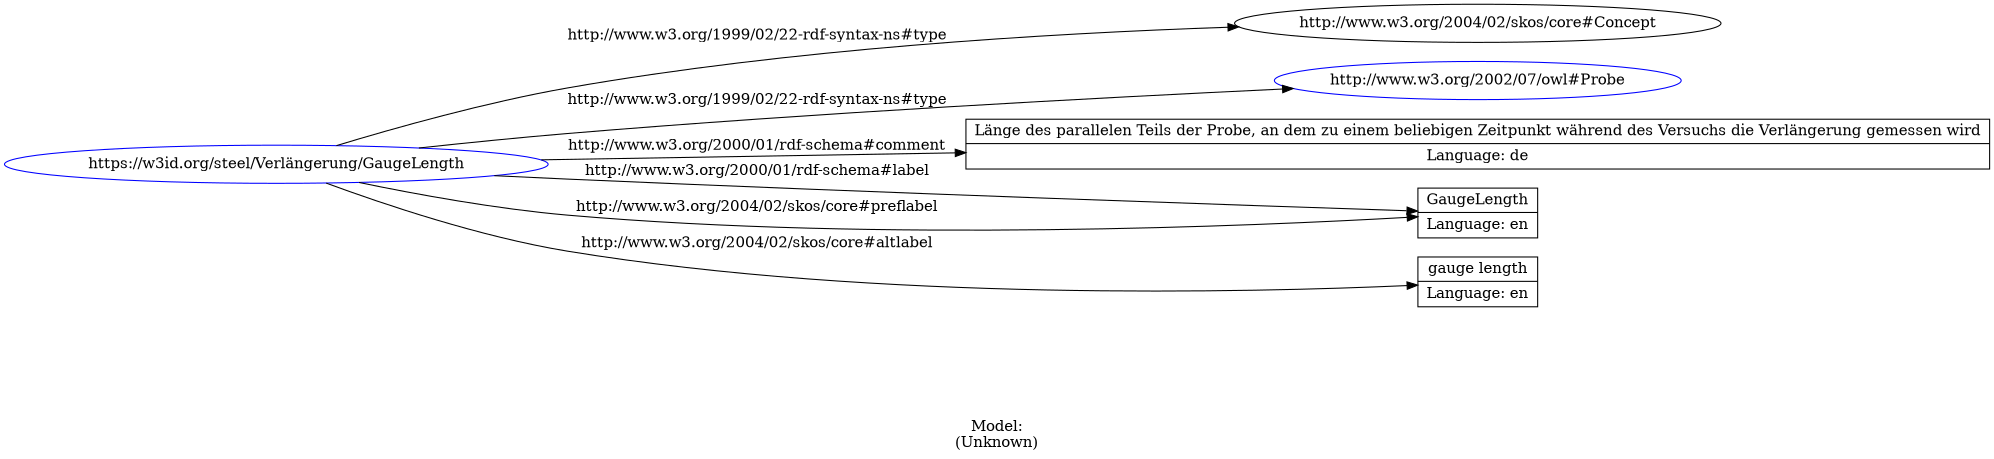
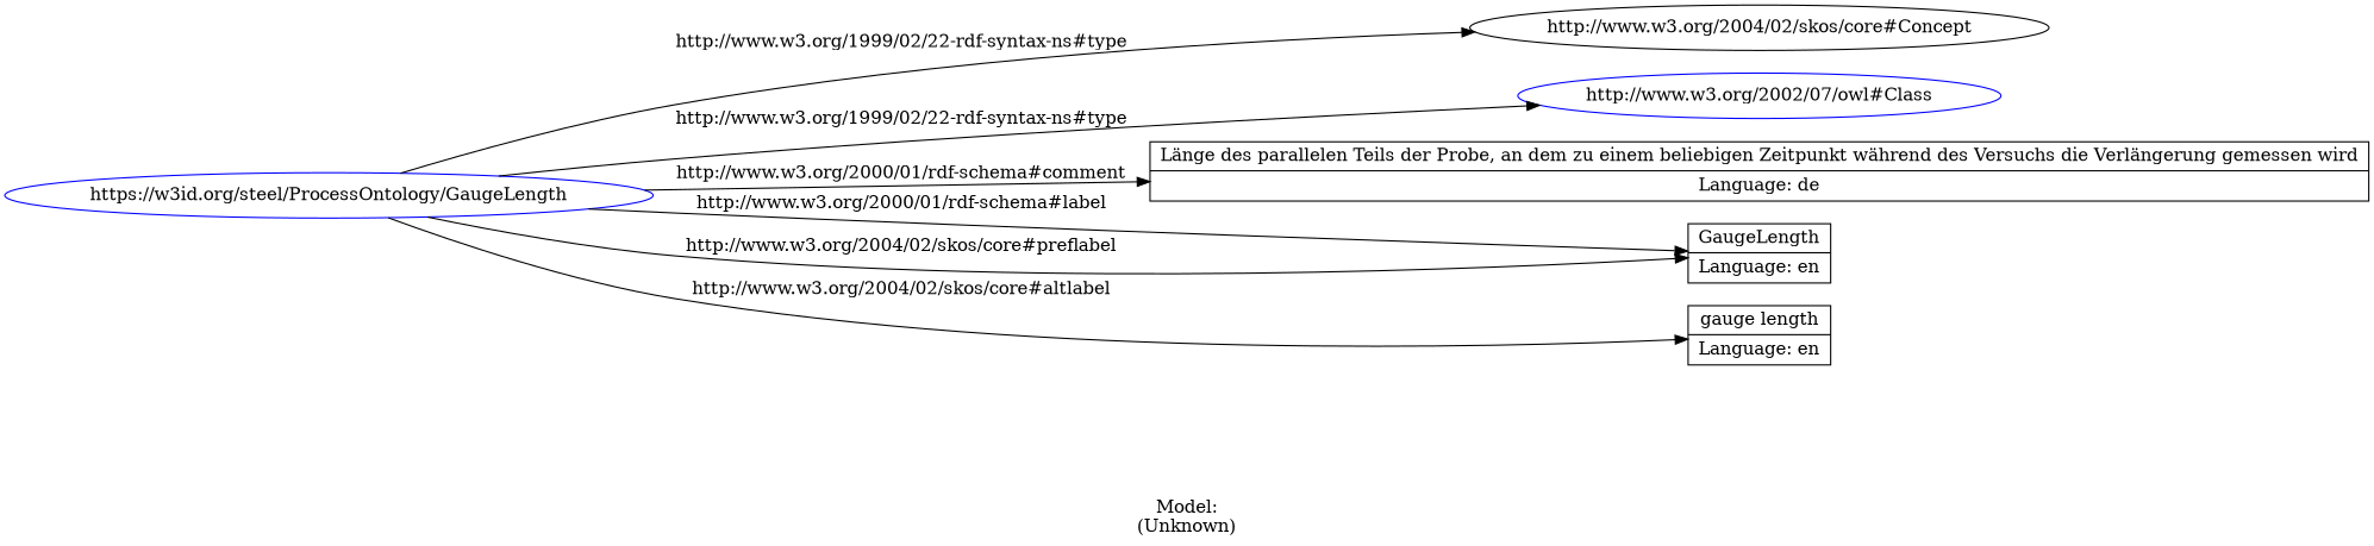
  digraph {
    label="\n\nModel:\n(Unknown)"
    rankdir=LR
    node [shape=ellipse]
-   n1 [color=blue label="https://w3id.org/steel/Verlängerung/GaugeLength"]
+   n1 [color=blue label="https://w3id.org/steel/ProcessOntology/GaugeLength"]
    n2 [color=black label="http://www.w3.org/2004/02/skos/core#Concept"]
-   n3 [color=blue label="http://www.w3.org/2002/07/owl#Probe"]
+   n3 [color=blue label="http://www.w3.org/2002/07/owl#Class"]
    n4 [label="Länge des parallelen Teils der Probe, an dem zu einem beliebigen Zeitpunkt während des Versuchs die Verlängerung gemessen wird|Language: de" shape=record]
    n5 [label="GaugeLength|Language: en" shape=record]
    n6 [label="gauge length|Language: en" shape=record]
    n1 -> n2 [label="http://www.w3.org/1999/02/22-rdf-syntax-ns#type"]
    n1 -> n3 [label="http://www.w3.org/1999/02/22-rdf-syntax-ns#type"]
    n1 -> n4 [label="http://www.w3.org/2000/01/rdf-schema#comment"]
    n1 -> n5 [label="http://www.w3.org/2000/01/rdf-schema#label"]
    n1 -> n5 [label="http://www.w3.org/2004/02/skos/core#preflabel"]
    n1 -> n6 [label="http://www.w3.org/2004/02/skos/core#altlabel"]
  }
